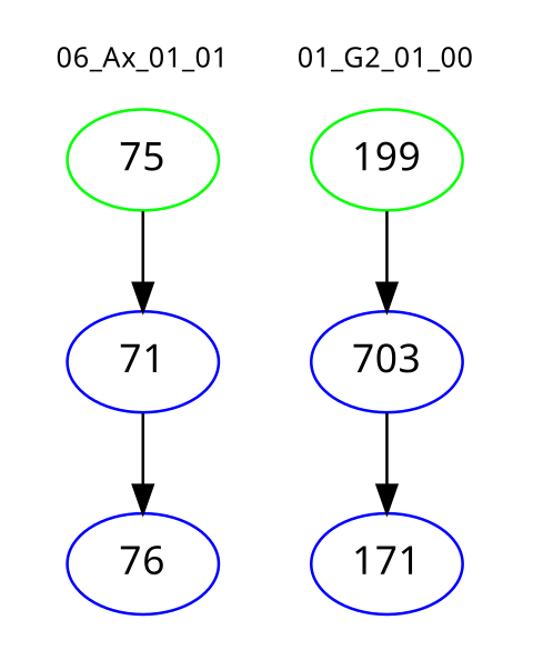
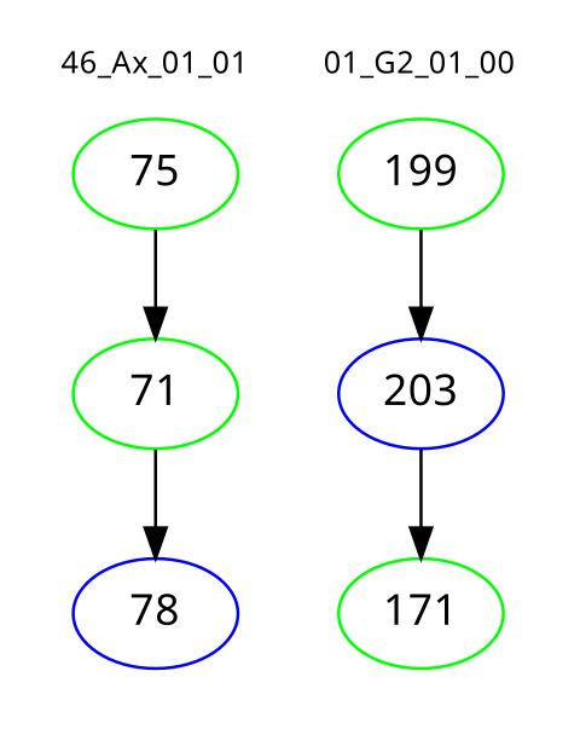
  digraph {
    fontname="Noto Sans"
    node [color=blue fontname="Noto Sans"]
    edge [color=black fontname="Noto Sans"]
    n1 [color=green label=75]
-   n2 [label=71]
-   n3 [label=76]
+   n2 [color=green label=71]
+   n3 [label=78]
    n4 [color=green label=199]
-   n5 [label=703]
-   n6 [label=171]
+   n5 [label=203]
+   n6 [color=green label=171]
    subgraph cluster_1 {
      color=white
      fontsize=10
-     label="06_Ax_01_01"
+     label="46_Ax_01_01"
      n1
      n2
      n3
    }
    subgraph cluster_2 {
      color=white
      fontsize=10
      label="01_G2_01_00"
      n4
      n5
      n6
    }
    n1 -> n2
    n2 -> n3
    n4 -> n5
    n5 -> n6
  }
